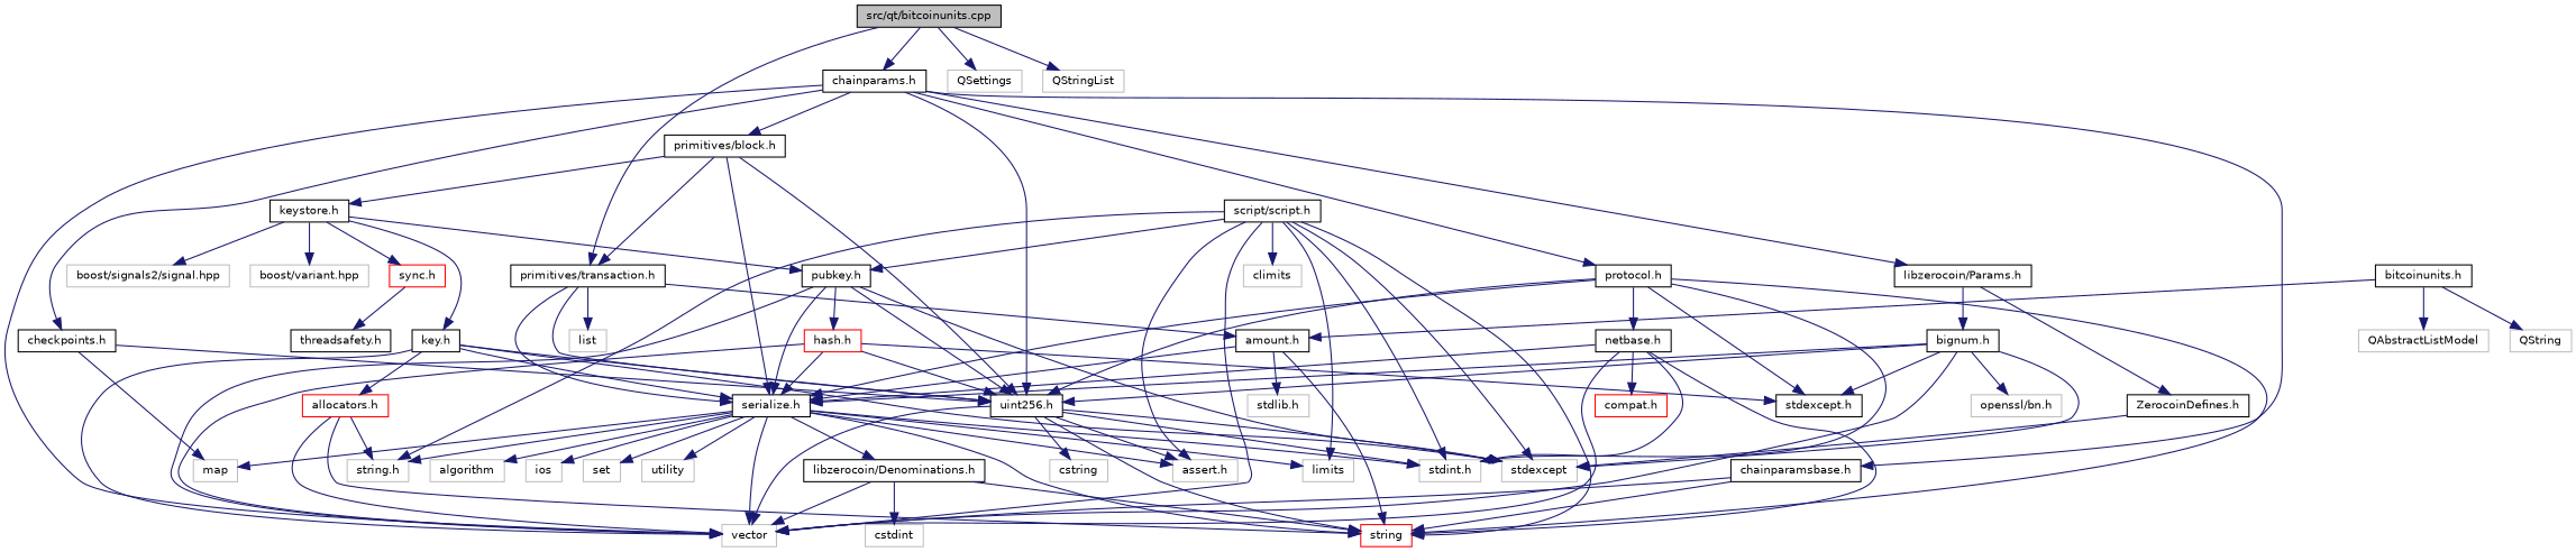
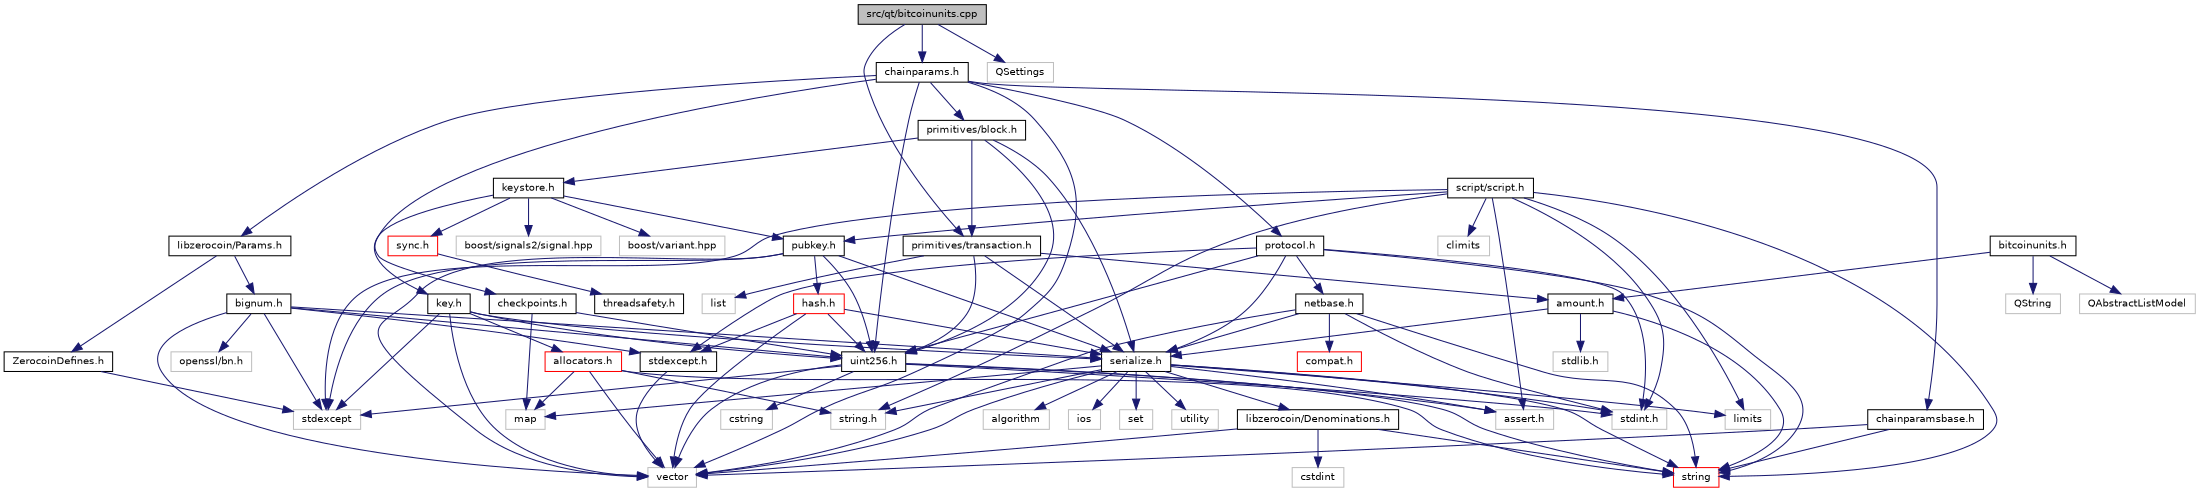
  digraph {
    node [color=grey75 fillcolor=white fontname=Helvetica fontsize=10 shape=record style=filled]
    edge [color=midnightblue fontname=Helvetica fontsize=10 labelfontname=Helvetica labelfontsize=10 style=solid]
    n1 [color=black fillcolor=grey75 fontcolor=black height=0.2 label="src/qt/bitcoinunits.cpp" width=0.4]
    n2 [color=black height=0.2 label="chainparams.h" width=0.4]
    n3 [color=black height=0.2 label="primitives/transaction.h" width=0.4]
    n4 [height=0.2 label=QSettings width=0.4]
-   n5 [height=0.2 label=QStringList width=0.4]
    n6 [color=black height=0.2 label="bitcoinunits.h" width=0.4]
    n7 [color=black height=0.2 label="amount.h" width=0.4]
    n8 [height=0.2 label=QAbstractListModel width=0.4]
    n9 [height=0.2 label=QString width=0.4]
    n10 [height=0.2 label=vector width=0.4]
    n11 [color=black height=0.2 label="chainparamsbase.h" width=0.4]
    n12 [color=black height=0.2 label="checkpoints.h" width=0.4]
    n13 [color=black height=0.2 label="uint256.h" width=0.4]
    n14 [color=black height=0.2 label="primitives/block.h" width=0.4]
    n15 [color=black height=0.2 label="protocol.h" width=0.4]
    n16 [color=black height=0.2 label="libzerocoin/Params.h" width=0.4]
    n17 [color=black height=0.2 label="serialize.h" width=0.4]
    n18 [height=0.2 label=list width=0.4]
    n19 [color=red height=0.2 label=string width=0.4]
    n20 [height=0.2 label="stdlib.h" width=0.4]
    n21 [height=0.2 label=algorithm width=0.4]
    n22 [height=0.2 label="assert.h" width=0.4]
    n23 [height=0.2 label=ios width=0.4]
    n24 [height=0.2 label=limits width=0.4]
    n25 [height=0.2 label=map width=0.4]
    n26 [height=0.2 label=set width=0.4]
    n27 [height=0.2 label="stdint.h" width=0.4]
    n28 [height=0.2 label="string.h" width=0.4]
    n29 [height=0.2 label=utility width=0.4]
    n30 [color=black height=0.2 label="libzerocoin/Denominations.h" width=0.4]
    n31 [height=0.2 label=cstdint width=0.4]
    n32 [height=0.2 label=cstring width=0.4]
    n33 [height=0.2 label=stdexcept width=0.4]
    n34 [color=black height=0.2 label="keystore.h" width=0.4]
    n35 [color=black height=0.2 label="stdexcept.h" width=0.4]
    n36 [color=black height=0.2 label="netbase.h" width=0.4]
    n37 [color=black height=0.2 label="bignum.h" width=0.4]
    n38 [color=black height=0.2 label="ZerocoinDefines.h" width=0.4]
    n39 [color=black height=0.2 label="pubkey.h" width=0.4]
    n40 [color=black height=0.2 label="key.h" width=0.4]
    n41 [color=red height=0.2 label="sync.h" width=0.4]
    n42 [height=0.2 label="boost/signals2/signal.hpp" width=0.4]
    n43 [height=0.2 label="boost/variant.hpp" width=0.4]
    n44 [color=black height=0.2 label="script/script.h" width=0.4]
    n45 [height=0.2 label=climits width=0.4]
    n46 [color=red height=0.2 label="hash.h" width=0.4]
    n47 [color=red height=0.2 label="allocators.h" width=0.4]
    n48 [color=black height=0.2 label="threadsafety.h" width=0.4]
    n49 [color=red height=0.2 label="compat.h" width=0.4]
    n50 [height=0.2 label="openssl/bn.h" width=0.4]
    n1 -> n2
    n1 -> n3
    n1 -> n4
-   n1 -> n5
    n2 -> n10
    n2 -> n11
    n2 -> n12
    n2 -> n13
    n2 -> n14
    n2 -> n15
    n2 -> n16
    n3 -> n7
    n3 -> n13
    n3 -> n17
    n3 -> n18
    n6 -> n7
    n6 -> n8
    n6 -> n9
    n7 -> n17
    n7 -> n19
    n7 -> n20
    n11 -> n10
    n11 -> n19
    n12 -> n13
    n12 -> n25
    n13 -> n10
    n13 -> n19
    n13 -> n22
    n13 -> n27
    n13 -> n32
    n13 -> n33
    n14 -> n3
    n14 -> n13
    n14 -> n17
    n14 -> n34
    n15 -> n13
    n15 -> n17
    n15 -> n19
    n15 -> n27
    n15 -> n35
    n15 -> n36
    n16 -> n37
    n16 -> n38
    n17 -> n10
    n17 -> n19
    n17 -> n21
    n17 -> n22
    n17 -> n23
    n17 -> n24
    n17 -> n25
    n17 -> n26
    n17 -> n27
    n17 -> n28
    n17 -> n29
    n17 -> n30
    n30 -> n10
    n30 -> n19
    n30 -> n31
    n34 -> n39
    n34 -> n40
    n34 -> n41
    n34 -> n42
    n34 -> n43
    n36 -> n10
    n36 -> n17
    n36 -> n19
    n36 -> n27
    n36 -> n49
    n37 -> n10
    n37 -> n13
    n37 -> n17
    n37 -> n33
    n37 -> n35
    n37 -> n50
    n38 -> n33
    n39 -> n10
    n39 -> n13
    n39 -> n17
    n39 -> n33
    n39 -> n46
    n40 -> n10
    n40 -> n13
    n40 -> n17
    n40 -> n33
    n40 -> n47
    n41 -> n48
-   n44 -> n10
+   n35 -> n10
    n44 -> n19
    n44 -> n22
    n44 -> n24
    n44 -> n27
    n44 -> n28
    n44 -> n33
    n44 -> n39
    n44 -> n45
    n46 -> n10
    n46 -> n13
    n46 -> n17
    n46 -> n35
    n47 -> n10
    n47 -> n19
+   n47 -> n25
    n47 -> n28
  }
